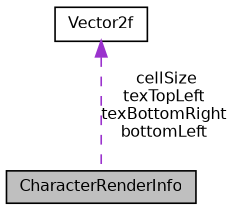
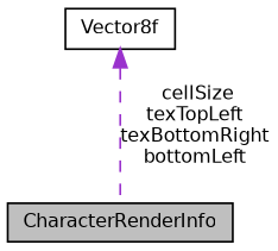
  digraph {
    node [color=black fontname=Helvetica fontsize=10 shape=record style=filled]
    n1 [fillcolor=grey75 fontcolor=black height=0.2 label=CharacterRenderInfo width=0.4]
-   n2 [fillcolor=white height=0.2 label=Vector2f width=0.4]
+   n2 [fillcolor=white height=0.2 label=Vector8f width=0.4]
    n2 -> n1 [color=darkorchid3 dir=back fontname=Helvetica fontsize=10 label=" cellSize\ntexTopLeft\ntexBottomRight\nbottomLeft" labelfontname=Helvetica labelfontsize=10 style=dashed]
  }
